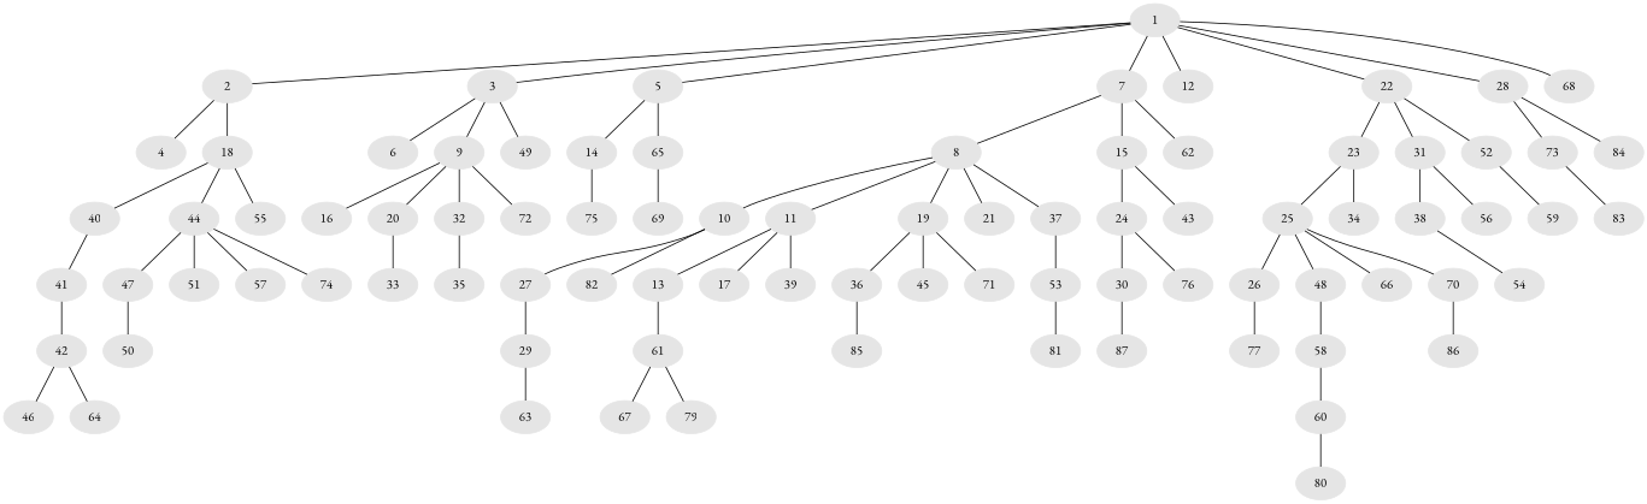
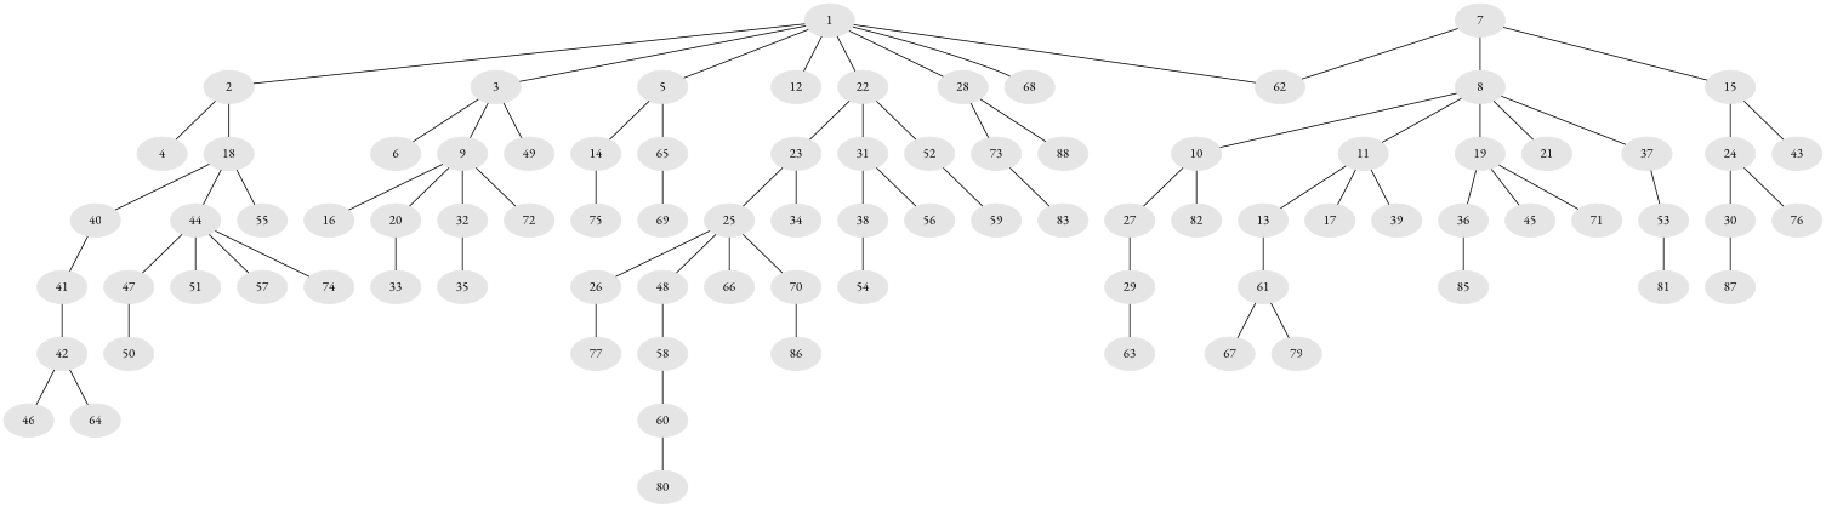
  graph {
    fontname="EB Garamond"
    node [color=gray90 fontname="EB Garamond" style=filled]
    edge [fontname="EB Garamond"]
    1
    2
    3
    5
    7
    12
    22
    28
    68
    4
    18
    6
    9
    49
    14
    65
    8
    15
    62
    23
    31
    52
    73
-   84
+   84 [label=88]
    40
    44
    55
    16
    20
    32
    72
    75
    69
    10
    11
    19
    21
    37
    24
    43
    27
    82
    13
    17
    39
    36
    45
    71
    53
    33
    35
    29
    61
    67
    79
    30
    76
    41
    47
    51
    57
    74
    85
    25
    34
    38
    56
    59
    26
    48
    66
    70
    87
    77
    58
    86
    63
    83
    54
    81
    42
    46
    64
    50
    60
    80
    1 -- 2
    1 -- 3
    1 -- 5
-   1 -- 7
+   1 -- 62
    1 -- 12
    1 -- 22
    1 -- 28
    1 -- 68
    2 -- 4
    2 -- 18
    3 -- 6
    3 -- 9
    3 -- 49
    5 -- 14
    5 -- 65
    7 -- 8
    7 -- 15
    7 -- 62
    22 -- 23
    22 -- 31
    22 -- 52
    28 -- 73
    28 -- 84
    18 -- 40
    18 -- 44
    18 -- 55
    9 -- 16
    9 -- 20
    9 -- 32
    9 -- 72
    14 -- 75
    65 -- 69
    8 -- 10
    8 -- 11
    8 -- 19
    8 -- 21
    8 -- 37
    15 -- 24
    15 -- 43
    23 -- 25
    23 -- 34
    31 -- 38
    31 -- 56
    52 -- 59
    73 -- 83
    40 -- 41
    44 -- 47
    44 -- 51
    44 -- 57
    44 -- 74
    20 -- 33
    32 -- 35
    10 -- 27
    10 -- 82
    11 -- 13
    11 -- 17
    11 -- 39
    19 -- 36
    19 -- 45
    19 -- 71
    37 -- 53
    24 -- 30
    24 -- 76
    27 -- 29
    13 -- 61
    36 -- 85
    53 -- 81
    29 -- 63
    61 -- 67
    61 -- 79
    30 -- 87
    41 -- 42
    47 -- 50
    25 -- 26
    25 -- 48
    25 -- 66
    25 -- 70
    38 -- 54
    26 -- 77
    48 -- 58
    70 -- 86
    58 -- 60
    42 -- 46
    42 -- 64
    60 -- 80
  }
